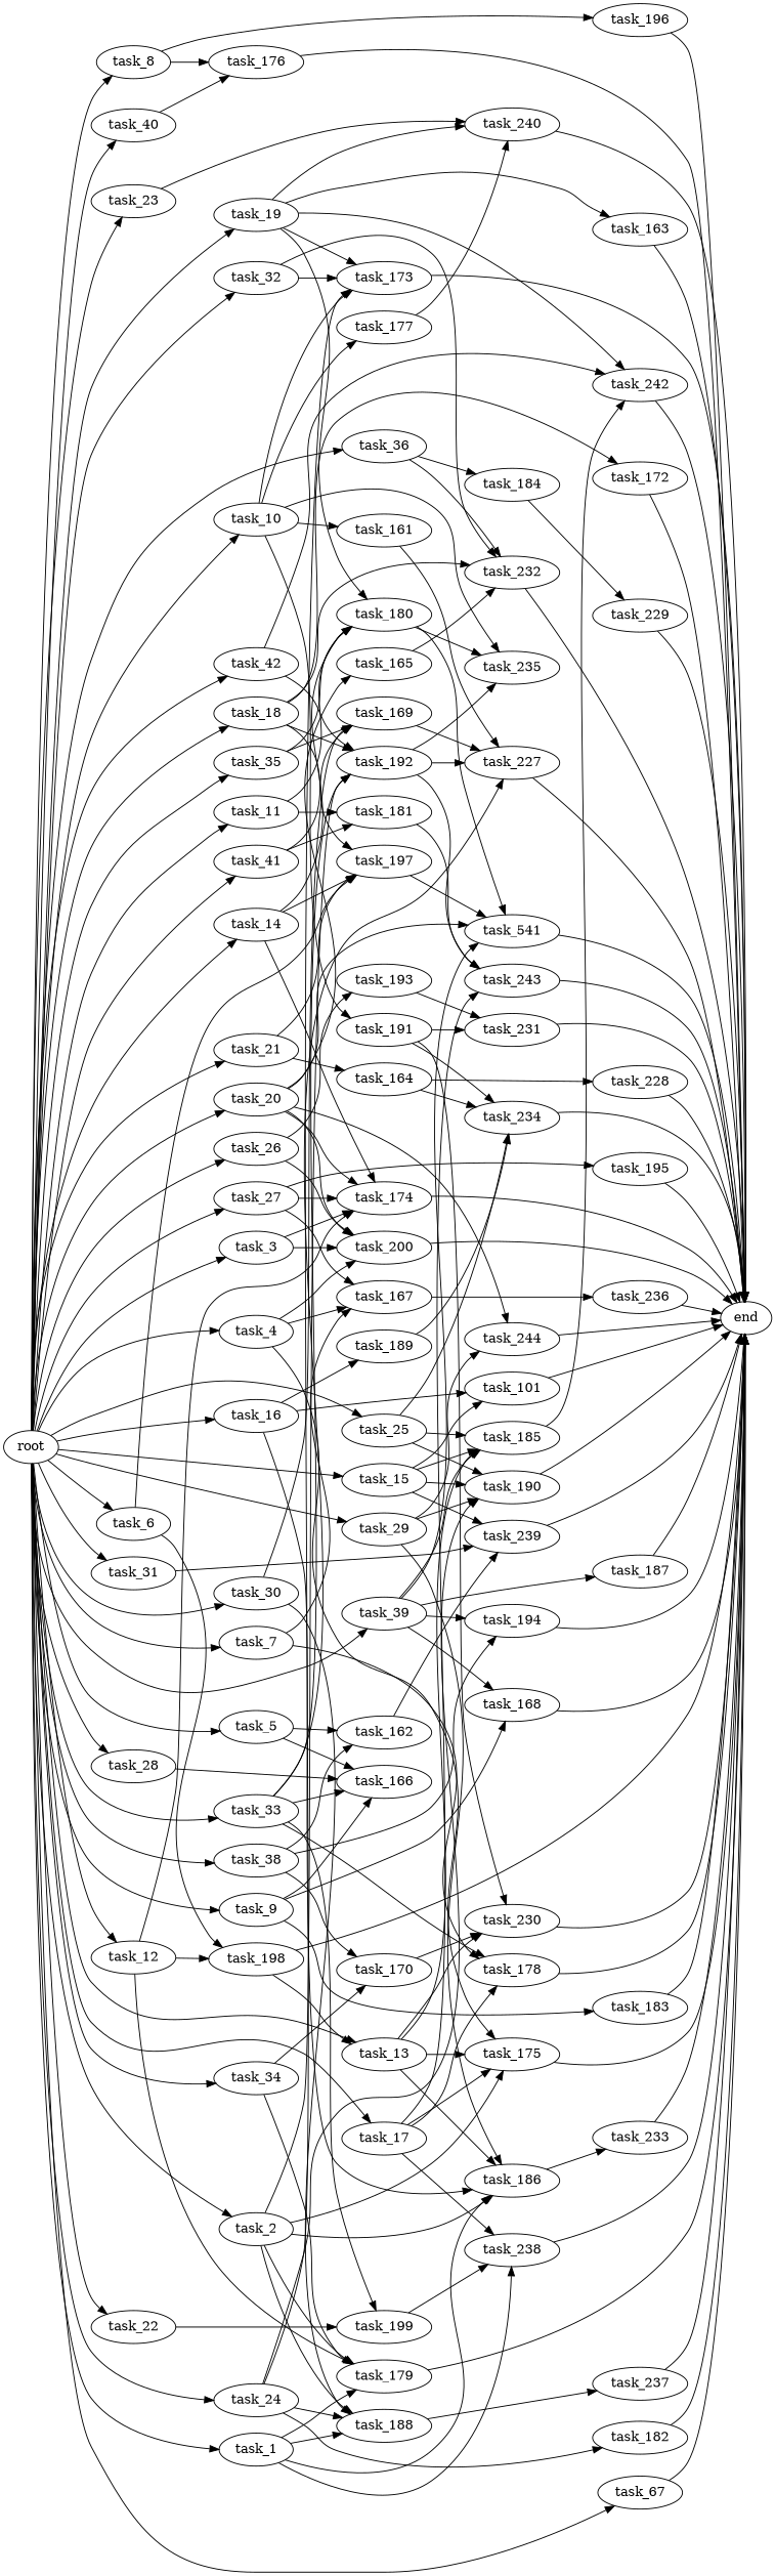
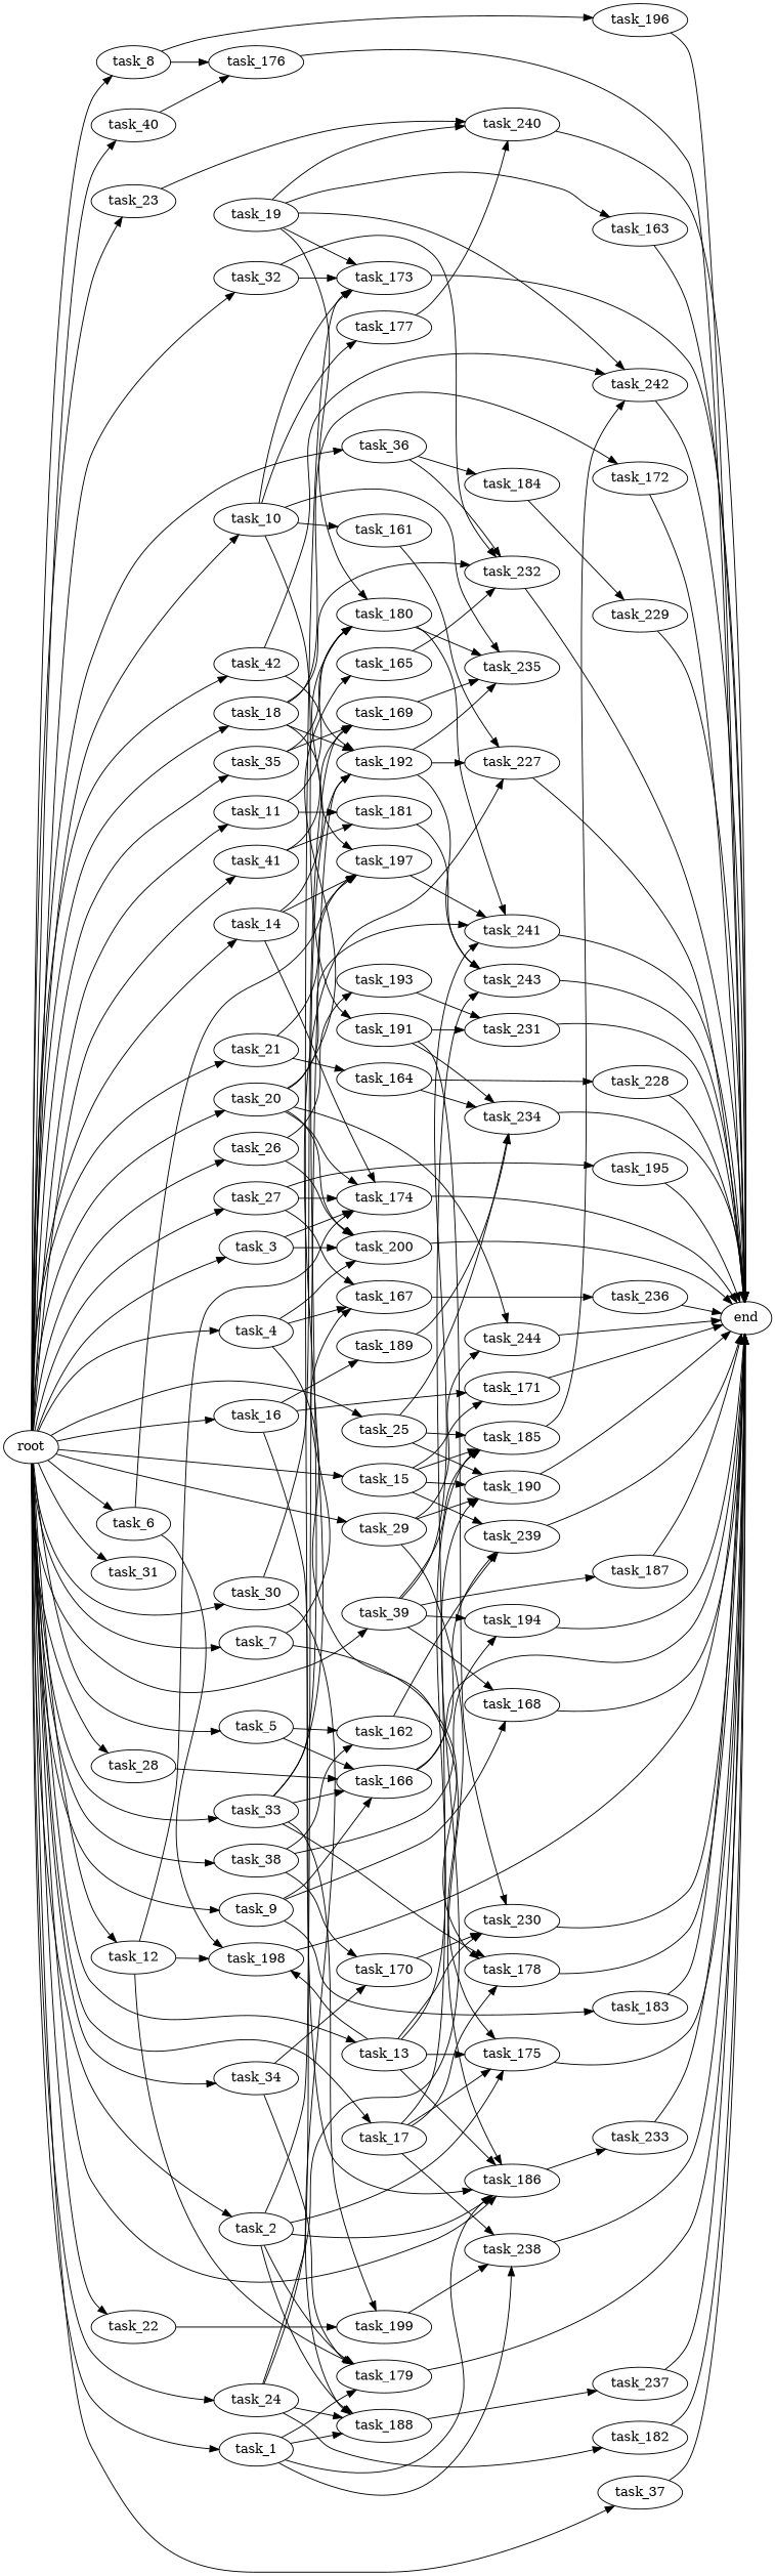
  digraph {
    rankdir=LR
    task_12
    task_179
    task_198
    task_174
    end
    task_199
    task_238
    task_36
    task_232
    task_184
    task_229
    task_42
    task_242
    task_192
    task_235
    task_227
    task_243
    task_19
    task_180
    task_163
    task_240
    task_173
-   task_241 [label=task_541]
+   task_241
    task_196
    root
    task_10
    task_18
    task_4
    task_33
    task_8
    task_15
    task_5
    task_27
    task_14
    task_21
    task_38
    task_16
    task_7
    task_26
    task_30
    task_39
    task_17
    task_31
    task_2
    task_41
    task_35
    task_3
    task_40
    task_22
    task_29
    task_28
    task_23
    task_25
    task_6
    task_32
    task_20
    task_9
-   task_37 [label=task_67]
+   task_37
    task_1
    task_34
    task_13
    task_24
    task_11
    task_161
    task_177
    task_191
    task_172
    task_197
    task_167
    task_200
    task_175
    task_166
    task_178
    task_176
    task_239
-   task_171 [label=task_101]
+   task_171
    task_190
    task_185
    task_162
    task_195
    task_164
    task_170
    task_194
    task_189
    task_186
    task_193
    task_169
    task_188
    task_168
    task_187
    task_181
    task_244
    task_234
    task_165
    task_183
    task_230
    task_182
    task_231
    task_236
    task_228
    task_233
    task_237
    task_12 -> task_179
    task_12 -> task_198
    task_12 -> task_174
    task_179 -> end
    task_198 -> end
    task_174 -> end
    task_199 -> task_238
    task_238 -> end
    task_36 -> task_232
    task_36 -> task_184
    task_232 -> end
    task_184 -> task_229
    task_229 -> end
    task_42 -> task_242
    task_42 -> task_192
    task_242 -> end
    task_192 -> task_235
    task_192 -> task_227
    task_192 -> task_243
    task_227 -> end
    task_243 -> end
    task_19 -> task_242
    task_19 -> task_180
    task_19 -> task_163
    task_19 -> task_240
    task_19 -> task_173
    task_180 -> task_235
    task_180 -> task_241
    task_163 -> end
    task_240 -> end
    task_173 -> end
    task_241 -> end
    task_196 -> end
    root -> task_12
    root -> task_36
    root -> task_42
-   root -> task_19
+   root -> task_186
    root -> task_10
    root -> task_18
    root -> task_4
    root -> task_33
    root -> task_8
    root -> task_15
    root -> task_5
    root -> task_27
    root -> task_14
    root -> task_21
    root -> task_38
    root -> task_16
    root -> task_7
    root -> task_26
    root -> task_30
    root -> task_39
    root -> task_17
    root -> task_31
    root -> task_2
    root -> task_41
    root -> task_35
    root -> task_3
    root -> task_40
    root -> task_22
    root -> task_29
    root -> task_28
    root -> task_23
    root -> task_25
    root -> task_6
    root -> task_32
    root -> task_20
    root -> task_9
    root -> task_37
    root -> task_1
    root -> task_34
    root -> task_13
    root -> task_24
    root -> task_11
    task_10 -> task_235
    task_10 -> task_173
    task_10 -> task_161
    task_10 -> task_177
    task_10 -> task_191
    task_18 -> task_232
    task_18 -> task_192
    task_18 -> task_172
    task_18 -> task_197
    task_4 -> task_167
    task_4 -> task_200
    task_4 -> task_175
    task_33 -> task_199
    task_33 -> task_192
    task_33 -> task_227
    task_33 -> task_166
    task_33 -> task_178
    task_8 -> task_196
    task_8 -> task_176
    task_15 -> task_239
    task_15 -> task_171
    task_15 -> task_190
    task_15 -> task_185
    task_5 -> task_166
    task_5 -> task_162
    task_27 -> task_174
    task_27 -> task_167
    task_27 -> task_195
    task_14 -> task_174
    task_14 -> task_180
    task_14 -> task_197
    task_21 -> task_197
    task_21 -> task_164
    task_38 -> task_162
    task_38 -> task_170
    task_38 -> task_194
    task_16 -> task_171
    task_16 -> task_189
    task_16 -> task_186
    task_7 -> task_167
    task_7 -> task_178
    task_26 -> task_200
    task_26 -> task_193
    task_30 -> task_169
    task_30 -> task_188
    task_39 -> task_241
    task_39 -> task_185
    task_39 -> task_194
    task_39 -> task_168
    task_39 -> task_187
    task_17 -> task_238
    task_17 -> task_243
    task_17 -> task_175
    task_17 -> task_178
-   task_31 -> task_239
+   task_166 -> task_239
    task_2 -> task_179
    task_2 -> task_192
    task_2 -> task_175
    task_2 -> task_186
    task_2 -> task_188
    task_41 -> task_169
    task_41 -> task_181
    task_35 -> task_180
    task_35 -> task_169
    task_3 -> task_174
    task_3 -> task_200
    task_40 -> task_176
    task_22 -> task_199
    task_29 -> task_190
    task_29 -> task_186
    task_29 -> task_244
    task_28 -> task_166
    task_23 -> task_240
    task_25 -> task_190
    task_25 -> task_185
    task_25 -> task_234
    task_6 -> task_198
    task_6 -> task_197
    task_32 -> task_232
    task_32 -> task_173
    task_20 -> task_174
    task_20 -> task_241
    task_20 -> task_200
    task_20 -> task_244
    task_20 -> task_165
    task_9 -> task_166
    task_9 -> task_168
    task_9 -> task_183
    task_37 -> end
    task_1 -> task_179
    task_1 -> task_238
    task_1 -> task_186
    task_1 -> task_188
    task_34 -> task_179
    task_34 -> task_170
-   task_198 -> task_13
+   task_13 -> task_198
    task_13 -> task_175
    task_13 -> task_185
    task_13 -> task_186
    task_13 -> task_230
    task_24 -> task_173
    task_24 -> task_190
    task_24 -> task_188
    task_24 -> task_182
    task_11 -> task_180
    task_11 -> task_181
    task_161 -> task_227
    task_177 -> task_240
    task_191 -> task_234
    task_191 -> task_230
    task_191 -> task_231
    task_172 -> end
    task_197 -> task_241
    task_167 -> task_236
    task_200 -> end
    task_175 -> end
+   task_166 -> end
    task_178 -> end
    task_176 -> end
    task_239 -> end
    task_171 -> end
    task_190 -> end
    task_185 -> task_242
    task_162 -> task_239
    task_195 -> end
    task_164 -> task_234
    task_164 -> task_228
    task_170 -> task_230
    task_194 -> end
    task_189 -> task_234
    task_186 -> task_233
    task_193 -> task_231
-   task_169 -> task_227
+   task_169 -> task_235
    task_188 -> task_237
    task_168 -> end
    task_187 -> end
    task_181 -> task_243
    task_244 -> end
    task_234 -> end
    task_165 -> task_232
    task_183 -> end
    task_230 -> end
    task_182 -> end
    task_231 -> end
    task_236 -> end
    task_228 -> end
    task_233 -> end
    task_237 -> end
  }
